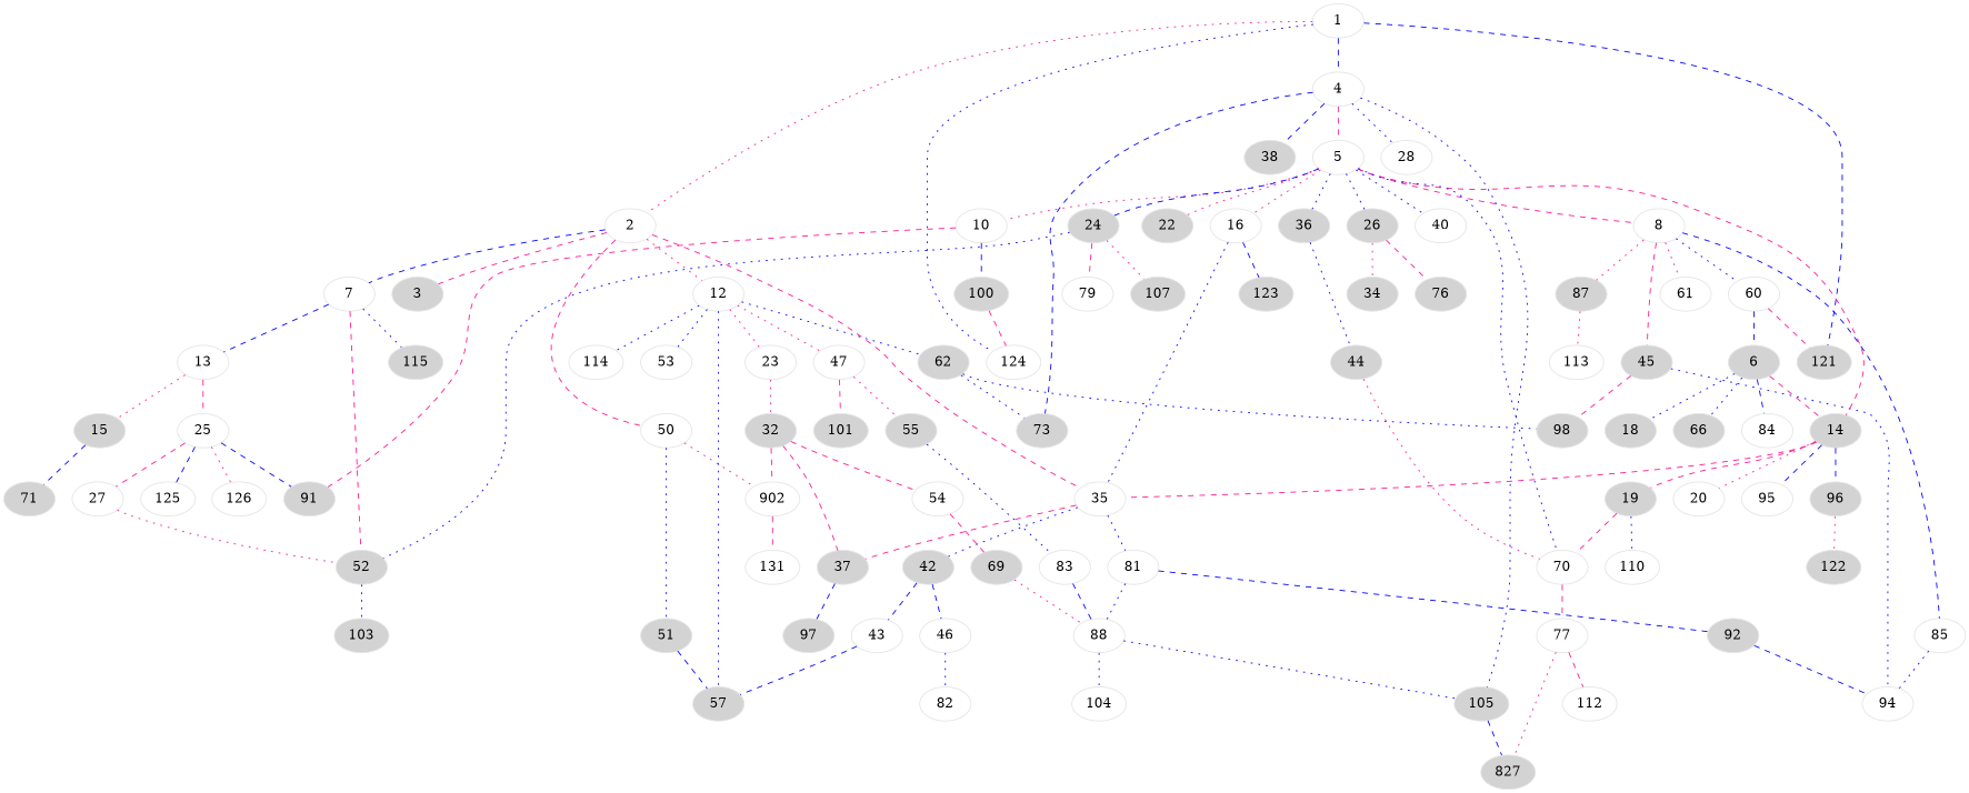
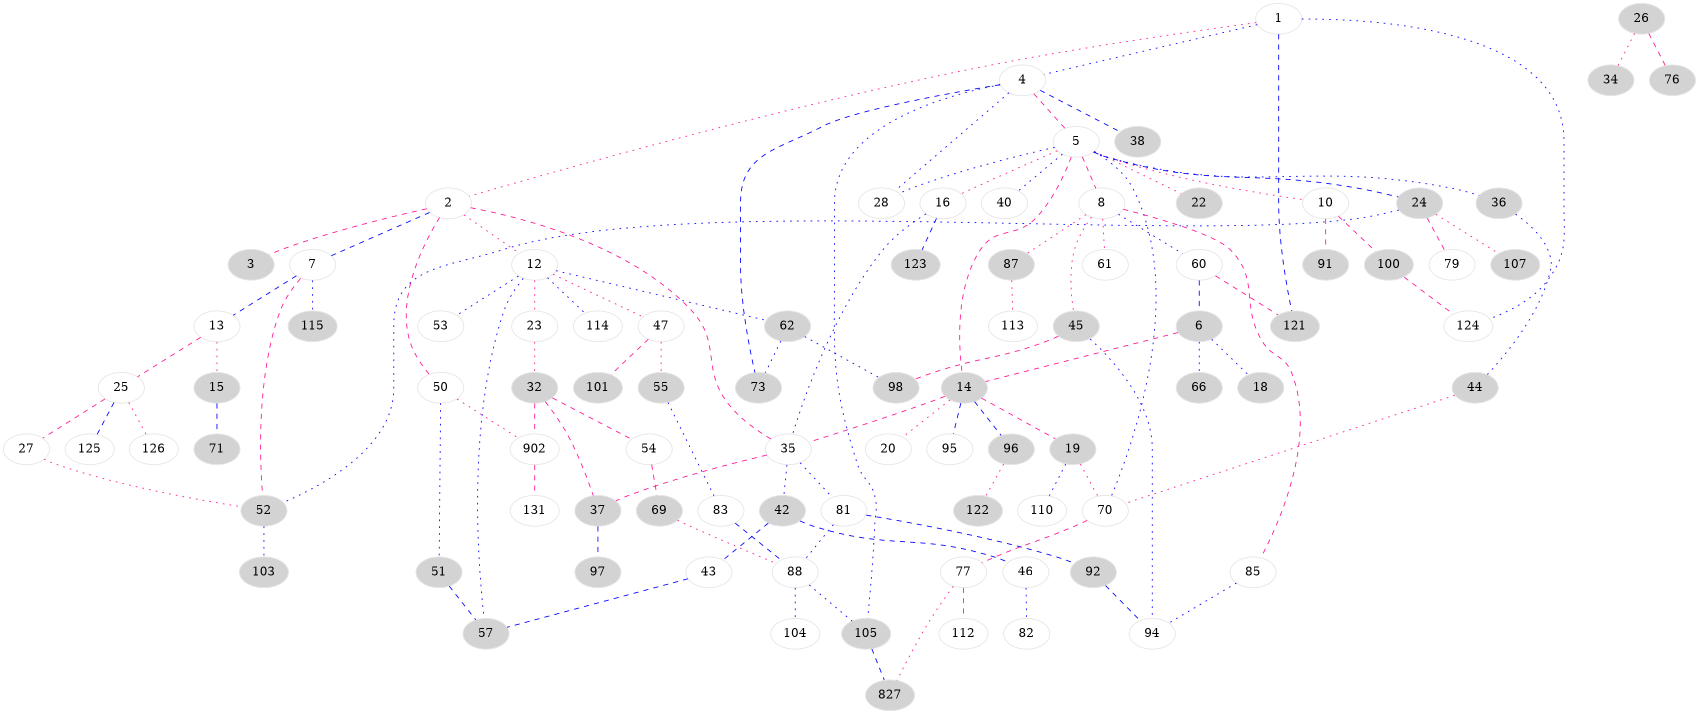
  graph {
    node [color=gray90 fillcolor=white style=filled]
    edge [color=blue style=dotted]
    1 [super="+30"]
    2 [super="+39"]
    4 [super="+59"]
    121 [fillcolor=lightgrey super="+129"]
    124 [super="+132"]
    3 [fillcolor=lightgrey super="+90"]
    7 [super="+11"]
    12 [super="+31"]
    35 [super="+65"]
    50 [super="+106"]
    5 [super="+9"]
    28
    38 [fillcolor=lightgrey super="+117"]
    73 [fillcolor=lightgrey super="+99"]
    105 [fillcolor=lightgrey]
    6 [fillcolor=lightgrey super="+21"]
    14 [fillcolor=lightgrey super="+56"]
    18 [fillcolor=lightgrey]
    66 [fillcolor=lightgrey]
-   84
    13
    52 [fillcolor=lightgrey super="+63"]
    115 [fillcolor=lightgrey]
    23 [super="+29"]
    47 [super="+48"]
    53
    57 [fillcolor=lightgrey]
    62 [fillcolor=lightgrey]
    114
    37 [fillcolor=lightgrey super="+58"]
    42 [fillcolor=lightgrey]
    81 [super="+116"]
    n33 [label=902]
    51 [fillcolor=lightgrey super="+118"]
    8 [super="+41"]
    10 [super="+89"]
    16 [super="+68"]
    22 [fillcolor=lightgrey]
    24 [fillcolor=lightgrey super="+64"]
    26 [fillcolor=lightgrey]
    36 [fillcolor=lightgrey]
    40
    70 [super="+72"]
    n44 [fillcolor=lightgrey label=827]
    45 [fillcolor=lightgrey super="+49"]
    60 [super="+67"]
    61
    85
    87 [fillcolor=lightgrey]
    91 [fillcolor=lightgrey]
    100 [fillcolor=lightgrey]
    19 [fillcolor=lightgrey super="+80"]
    20
    95
    96 [fillcolor=lightgrey]
    123 [fillcolor=lightgrey]
    79
    107 [fillcolor=lightgrey]
    34 [fillcolor=lightgrey super="+74"]
    76 [fillcolor=lightgrey super="+93"]
    44 [fillcolor=lightgrey super="+109"]
    77 [super="+78"]
    15 [fillcolor=lightgrey super="+17"]
    25 [super="+33"]
    103 [fillcolor=lightgrey]
    94 [super="+111"]
    98 [fillcolor=lightgrey]
    113
    32 [fillcolor=lightgrey super="+133"]
    55 [fillcolor=lightgrey super="+75"]
    101 [fillcolor=lightgrey]
    71 [fillcolor=lightgrey]
    27
    125
    126
    110
    122 [fillcolor=lightgrey super="+130"]
    54
    97 [fillcolor=lightgrey]
    69 [fillcolor=lightgrey super="+128"]
    131
    43
    46 [super="+108"]
    88 [super="+120"]
    92 [fillcolor=lightgrey]
    82
    83 [super="+86"]
    104 [super="+119"]
    112
    1 -- 2 [color=deeppink]
-   1 -- 4 [style=dashed]
+   1 -- 4
    1 -- 121 [style=dashed weight=2]
    1 -- 124
    2 -- 3 [color=deeppink style=dashed]
    2 -- 7 [style=dashed]
    2 -- 12 [color=deeppink]
    2 -- 35 [color=deeppink style=dashed]
    2 -- 50 [color=deeppink style=dashed]
    4 -- 5 [color=deeppink style=dashed]
    4 -- 28
    4 -- 38 [style=dashed]
    4 -- 73 [style=dashed]
    4 -- 105
    7 -- 13 [style=dashed]
    7 -- 52 [color=deeppink style=dashed]
    7 -- 115
    12 -- 23 [color=deeppink]
    12 -- 47 [color=deeppink]
    12 -- 53
    12 -- 57
    12 -- 62
    12 -- 114
    35 -- 37 [color=deeppink style=dashed]
    35 -- 42
    35 -- 81
    50 -- n33 [color=deeppink]
    50 -- 51
    5 -- 14 [color=deeppink style=dashed]
    5 -- 8 [color=deeppink style=dashed]
    5 -- 10 [color=deeppink]
    5 -- 16 [color=deeppink]
    5 -- 22 [color=deeppink]
    5 -- 24 [style=dashed]
-   5 -- 26
+   5 -- 28
    5 -- 36
    5 -- 40
    5 -- 70
    105 -- n44 [style=dashed]
    6 -- 14 [color=deeppink style=dashed]
    6 -- 18
    6 -- 66
-   6 -- 84 [style=dashed]
    14 -- 35 [color=deeppink style=dashed]
    14 -- 19 [color=deeppink style=dashed]
    14 -- 20 [color=deeppink]
    14 -- 95 [style=dashed]
    14 -- 96 [style=dashed]
    13 -- 15 [color=deeppink]
    13 -- 25 [color=deeppink style=dashed]
    52 -- 103
    23 -- 32 [color=deeppink]
    47 -- 55 [color=deeppink]
    47 -- 101 [color=deeppink style=dashed]
    62 -- 73
    62 -- 98
    37 -- 97 [style=dashed]
    42 -- 43 [style=dashed]
    42 -- 46 [style=dashed]
    81 -- 88
    81 -- 92 [style=dashed]
    n33 -- 131 [color=deeppink style=dashed]
    51 -- 57 [style=dashed]
-   8 -- 45 [color=deeppink style=dashed]
+   8 -- 45 [color=deeppink]
    8 -- 60
    8 -- 61 [color=deeppink]
-   8 -- 85 [style=dashed]
+   8 -- 85 [color=deeppink style=dashed]
    8 -- 87 [color=deeppink]
    10 -- 91 [color=deeppink style=dashed]
-   10 -- 100 [style=dashed]
+   10 -- 100 [color=deeppink style=dashed]
    16 -- 35
    16 -- 123 [style=dashed]
    24 -- 52
    24 -- 79 [color=deeppink style=dashed]
    24 -- 107 [color=deeppink]
    26 -- 34 [color=deeppink]
    26 -- 76 [color=deeppink style=dashed]
    36 -- 44
    70 -- 77 [color=deeppink style=dashed]
    45 -- 94
    45 -- 98 [color=deeppink style=dashed]
    60 -- 121 [color=deeppink style=dashed]
    60 -- 6 [style=dashed]
    85 -- 94
    87 -- 113 [color=deeppink]
    100 -- 124 [color=deeppink style=dashed]
-   19 -- 70 [color=deeppink style=dashed]
+   19 -- 70 [color=deeppink]
    19 -- 110
    96 -- 122 [color=deeppink]
    44 -- 70 [color=deeppink]
    77 -- n44 [color=deeppink]
    77 -- 112 [color=deeppink style=dashed]
    15 -- 71 [style=dashed]
-   25 -- 91 [style=dashed]
    25 -- 27 [color=deeppink style=dashed]
    25 -- 125 [style=dashed]
    25 -- 126 [color=deeppink]
    32 -- 37 [color=deeppink style=dashed]
    32 -- n33 [color=deeppink style=dashed]
    32 -- 54 [color=deeppink style=dashed]
    55 -- 83
    27 -- 52 [color=deeppink]
    54 -- 69 [color=deeppink style=dashed]
    69 -- 88 [color=deeppink]
    43 -- 57 [style=dashed]
    46 -- 82
    88 -- 105
    88 -- 104
    92 -- 94 [style=dashed]
    83 -- 88 [style=dashed]
  }
